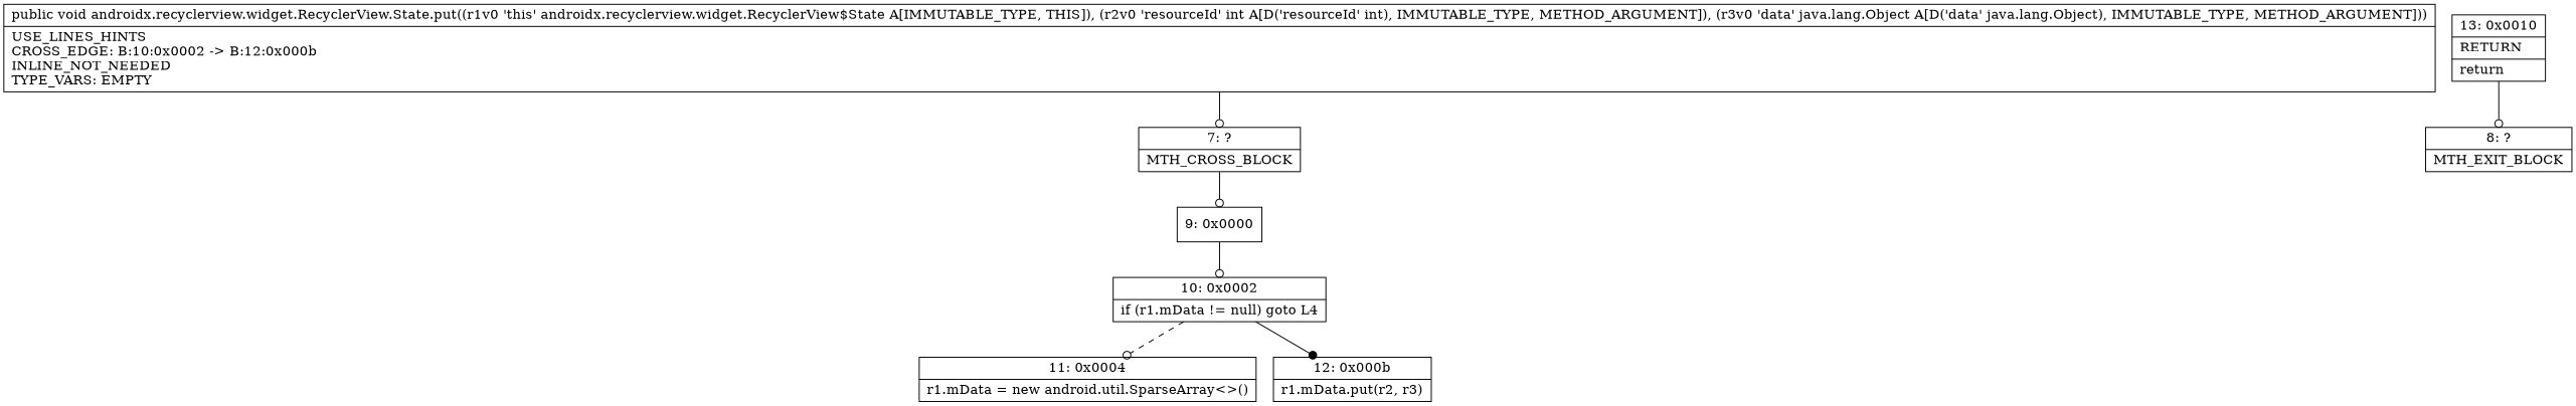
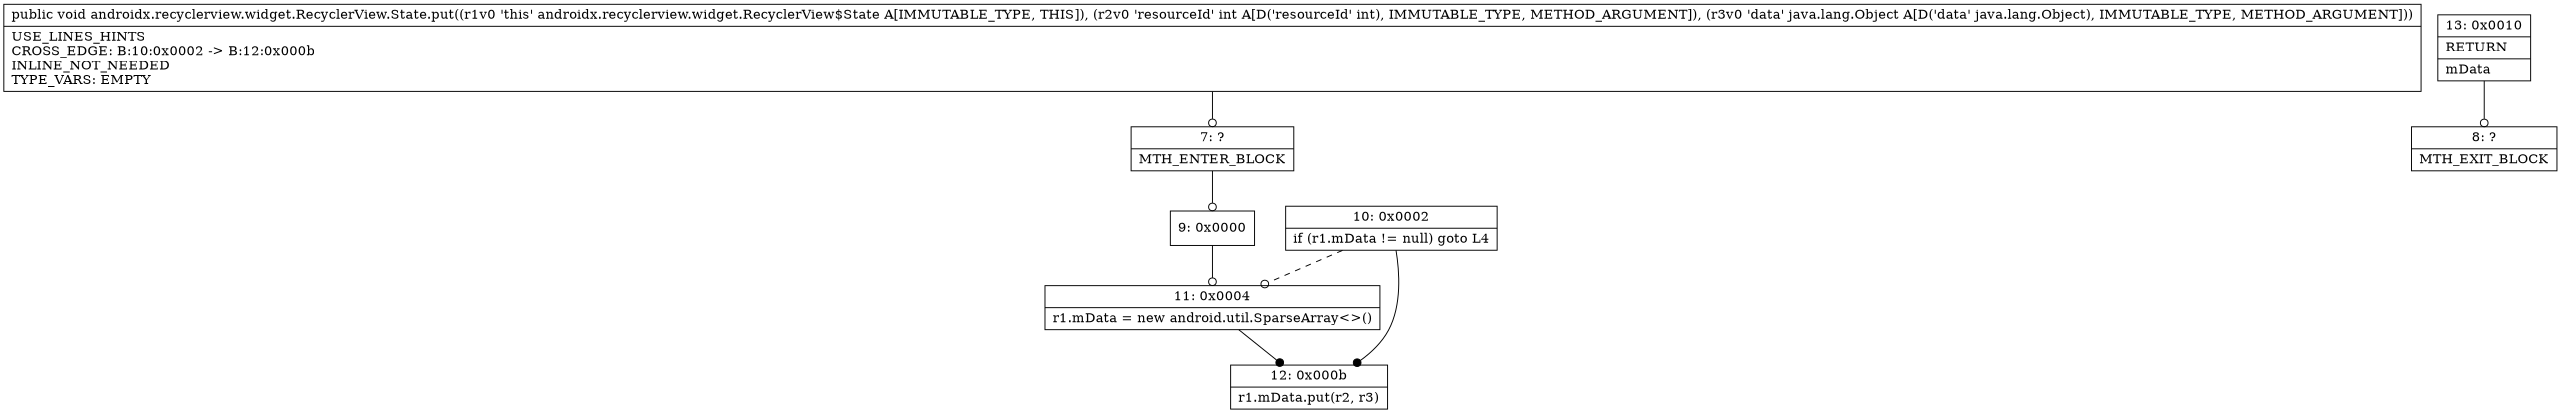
  digraph {
    node [shape=record]
    edge [arrowhead=odot]
-   n1 [label="{7\:\ ?|MTH_CROSS_BLOCK\l}"]
+   n1 [label="{7\:\ ?|MTH_ENTER_BLOCK\l}"]
    n2 [label="{9\:\ 0x0000}"]
    n3 [label="{10\:\ 0x0002|if (r1.mData != null) goto L4\l}"]
    n4 [label="{11\:\ 0x0004|r1.mData = new android.util.SparseArray\<\>()\l}"]
    n5 [label="{12\:\ 0x000b|r1.mData.put(r2, r3)\l}"]
-   n6 [label="{13\:\ 0x0010|RETURN\l|return\l}"]
+   n6 [label="{13\:\ 0x0010|RETURN\l|mData\l}"]
    n7 [label="{8\:\ ?|MTH_EXIT_BLOCK\l}"]
    n8 [label="{public void androidx.recyclerview.widget.RecyclerView.State.put((r1v0 'this' androidx.recyclerview.widget.RecyclerView$State A[IMMUTABLE_TYPE, THIS]), (r2v0 'resourceId' int A[D('resourceId' int), IMMUTABLE_TYPE, METHOD_ARGUMENT]), (r3v0 'data' java.lang.Object A[D('data' java.lang.Object), IMMUTABLE_TYPE, METHOD_ARGUMENT]))  | USE_LINES_HINTS\lCROSS_EDGE: B:10:0x0002 \-\> B:12:0x000b\lINLINE_NOT_NEEDED\lTYPE_VARS: EMPTY\l}"]
    n1 -> n2
-   n2 -> n3
+   n2 -> n4
    n3 -> n4 [style=dashed]
    n3 -> n5 [arrowhead=dot]
+   n4 -> n5 [arrowhead=dot]
    n6 -> n7
    n8 -> n1
  }
